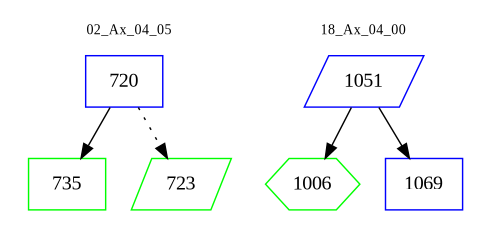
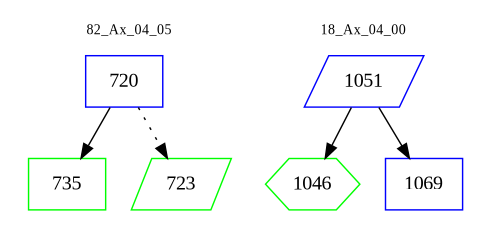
  digraph {
    fontname="Liberation Serif"
    node [color=blue fontname="Liberation Serif" shape=box]
    edge [color=black fontname="Liberation Serif" style=solid]
    n1 [label=720]
    n2 [color=green label=735]
    n3 [color=green label=723 shape=parallelogram]
    n4 [label=1051 shape=parallelogram]
-   n5 [color=green label=1006 shape=hexagon]
+   n5 [color=green label=1046 shape=hexagon]
    n6 [label=1069]
    subgraph cluster_1 {
      color=white
      fontsize=10
-     label="02_Ax_04_05"
+     label="82_Ax_04_05"
      n1
      n2
      n3
    }
    subgraph cluster_2 {
      color=white
      fontsize=10
      label="18_Ax_04_00"
      n4
      n5
      n6
    }
    n1 -> n2
    n1 -> n3 [style=dotted]
    n4 -> n5
    n4 -> n6
  }
